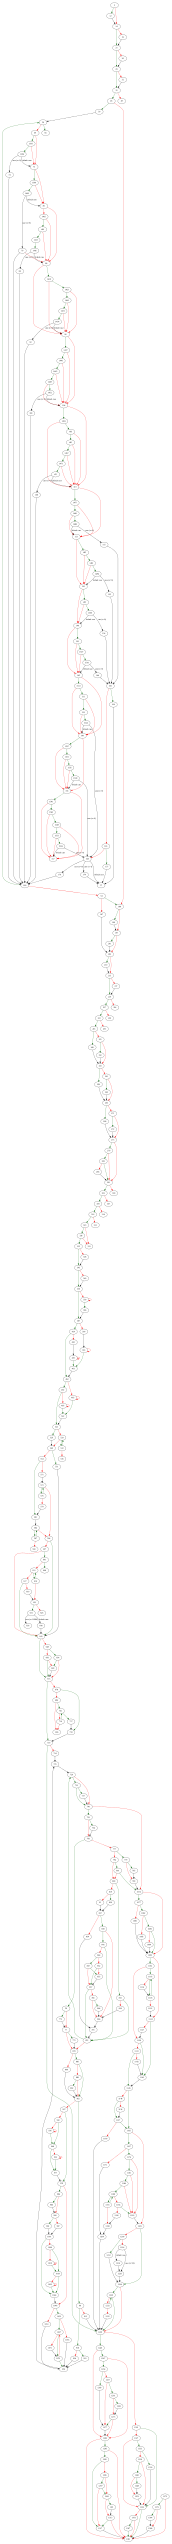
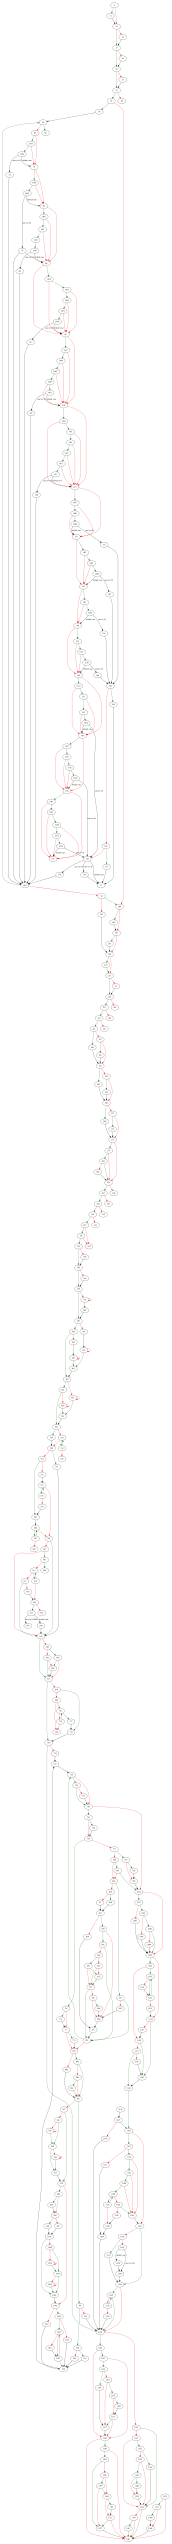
  strict digraph {
    fontname="Liberation Serif"
    node [fontname="Liberation Serif"]
    edge [color=darkgreen cond=true fontname="Liberation Serif"]
    2 [entry=true]
    12
    14
    21
    19
    29
    26
    35
    32
    46
    49
    50
    188
    56
    196
    197
    66
    69
    202
    201
    1393
    75
    54
    187
    210
    213
    1396
    1399
    80
    74
    1402
    1405
    88
    180
    79
    1409
    1419
    96
    1413
    1423
    1437
    104
    84
    n44 [label=1426]
    1441
    1455
    110
    92
    1445
    1459
    1477
    121
    100
    1463
    1481
    1487
    130
    108
    1484
    1491
    1497
    140
    115
    160
    164
    165
    175
    n68 [label=137]
    168
    1494
    1500
    1503
    145
    125
    134
    1507
    1513
    149
    1510
    1517
    1527
    153
    144
    1521
    1531
    1541
    157
    1535
    1545
    1549
    179
    174
    219
    217
    227
    224
    233
    230
    243
    236
    248
    251
    253
    252
    258
    261
    263
    262
    268
    271
    273
    272
    279
    291
    282
    302
    300
    286
    309
    307
    316
    314
    323
    321
    328
    333
    335
    345
    n129 [label=308]
    356
    349
    387
    359
    424
    390
    386
    462
    n138 [label=420]
    393
    492
    465
    430
    461
    523
    495
    522
    526
    529
    540
    532
    551
    554
    536
    641
    581
    571
    673
    648
    584
    573
    719
    678
    654
    666
    594
    587
    576
    579
    597
    601
    590
    608
    611
    614
    617
    621
    619
    631
    626
    636
    640
    1239
    724
    718
    686
    669
    1246
    1322
    725
    701
    696
    717
    710
    1247
    1282
    1355
    1327
    729
    733
    740
    737
    750
    1074
    754
    760
    1077
    1095
    768
    777
    1082
    1081
    1102
    1124
    772
    773
    779
    794
    775
    878
    785
    789
    801
    809
    883
    899
    902
    889
    815
    819
    872
    818
    826
    823
    866
    827
    871
    838
    834
    841
    844
    847
    852
    855
    857
    861
    864
    908
    927
    892
    918
    913
    979
    932
    921
    924
    984
    1046
    948
    936
    1056
    986
    990
    1052
    1051
    977
    952
    995
    997
    1057
    1055
    1001
    1044
    1006
    1019
    1010
    1023
    1072
    1071
    1086
    1085
    1105
    1129
    1143
    1127
    1094
    1118
    1116
    1133
    1145
    1122
    1142
    1165
-   1148
    1167
    1205
    1157
    1154
    1176
    1171
    1224
    1209
    1160
    1181
    1203
    1204
    1229
    1212
    1214
    1184
    1188
    1191
    1194
    1198
    1196
    1232
    1220
    1216
    1235
    1254
    1285
    1391
    1361
    1333
    1260
    1257
    1292
    1277
    1261
    1269
    1273
    1317
    1295
    1297
    1300
    1309
    1313
    1367
    1339
    1336
    1340
    1348
    1352
    1372
    1375
    1384
    1388
    1416
    1431
    1434
    1449
    1452
    1467
    1471
    1474
    1524
    1538
    1553
    1556
    2 -> 12
    2 -> 14 [color=red cond=false]
    12 -> 14 [color="" cond=""]
    14 -> 21
    14 -> 19 [color=red cond=false]
    21 -> 29
    21 -> 26 [color=red cond=false]
    19 -> 21 [color="" cond=""]
    29 -> 35
    29 -> 32 [color=red cond=false]
    26 -> 29 [color="" cond=""]
    35 -> 46
    35 -> 49 [color=red cond=false]
    32 -> 35 [color="" cond=""]
    46 -> 50
    46 -> 188 [color=red cond=false]
    50 -> 56 [color="" cond=""]
    188 -> 196
    188 -> 197 [color=red cond=false]
    56 -> 66
    56 -> 69 [color=red cond=false]
    196 -> 197 [color="" cond=""]
    197 -> 202 [color=red cond=false]
    197 -> 201
    69 -> 1393
    69 -> 75 [color=red cond=false]
    202 -> 210
    202 -> 213 [color=red cond=false]
    201 -> 202 [color="" cond=""]
    1393 -> 75 [color=red cond=false]
    1393 -> 1396
    75 -> 1399
    75 -> 80 [color=red cond=false]
    54 -> 188
    54 -> 187 [color=red cond=false]
    187 -> 202 [color="" cond=""]
    210 -> 213 [color="" cond=""]
    213 -> 219
    213 -> 217 [color=red cond=false]
    1396 -> 75 [cond="default case" label="default case" color=""]
    1396 -> 74 [cond="case (x=0)" label="case (x=0)" color=""]
    1399 -> 80 [color=red cond=false]
    1399 -> 1402
-   80 -> 1405 [color=red]
+   80 -> 1405
    80 -> 88 [color=red cond=false]
    74 -> 180 [color="" cond=""]
    1402 -> 80 [cond="default case" label="default case" color=""]
    1402 -> 79 [cond="case (x=0)" label="case (x=0)" color=""]
    1405 -> 88 [color=red cond=false]
    1405 -> 1409
    88 -> 1419
    88 -> 96 [color=red cond=false]
    180 -> 56
    180 -> 54 [color=red cond=false]
    79 -> 88 [color=red cond=false]
    79 -> 180 [color="" cond=""]
    1409 -> 88 [color=red cond=false]
    1409 -> 1413
    1419 -> 96 [color=red cond=false]
    1419 -> 1423
    96 -> 1437
    96 -> 104 [color=red cond=false]
    1413 -> 1416
    1423 -> 96 [color=red cond=false]
    1423 -> n44
    1437 -> 104 [color=red cond=false]
    1437 -> 1441
    104 -> 1455
    104 -> 110 [color=red cond=false]
    84 -> 180 [color="" cond=""]
    n44 -> 96 [color=red cond=false]
    n44 -> 1431
    1441 -> 104 [color=red cond=false]
    1441 -> 1445
    1455 -> 110 [color=red cond=false]
    1455 -> 1459
    110 -> 1477
    110 -> 121 [color=red cond=false]
    92 -> 180 [color="" cond=""]
    1445 -> 104 [color=red cond=false]
    1445 -> 1449
    1459 -> 110 [color=red cond=false]
    1459 -> 1463
    1477 -> 121 [color=red cond=false]
    1477 -> 1481
    121 -> 1487
    121 -> 130 [color=red cond=false]
    100 -> 180 [color="" cond=""]
    1463 -> 110 [color=red cond=false]
    1463 -> 1467
    1481 -> 121 [color=red cond=false]
    1481 -> 1484
    1487 -> 130 [color=red cond=false]
    1487 -> 1491
    130 -> 1497
    130 -> 140 [color=red cond=false]
    108 -> 180 [color="" cond=""]
    1484 -> 121 [cond="default case" label="default case" color=""]
    1484 -> 115 [cond="case (x=0)" label="case (x=0)" color=""]
    1491 -> 130 [color=red cond=false]
    1491 -> 1494
    1497 -> 140 [color=red cond=false]
    1497 -> 1500
    140 -> 1503
    140 -> 145 [color=red cond=false]
    115 -> 160 [color="" cond=""]
    160 -> 164
    160 -> 165 [color=red cond=false]
    164 -> 175 [color="" cond=""]
    165 -> n68
    165 -> 168 [color=red cond=false]
    n68 -> 175 [color="" cond=""]
    168 -> 175 [cond="default case" label="default case" color=""]
    168 -> 179 [cond="case (x=0)" label="case (x=0)" color=""]
    168 -> 174 [cond="case (x=1)" label="case (x=1)" color=""]
    1494 -> 130 [cond="default case" label="default case" color=""]
    1494 -> 125 [cond="case (x=0)" label="case (x=0)" color=""]
    1500 -> 140 [cond="default case" label="default case" color=""]
    1500 -> 134 [cond="case (x=0)" label="case (x=0)" color=""]
    1503 -> 145 [color=red cond=false]
    1503 -> 1507
    145 -> 1513
    145 -> 149 [color=red cond=false]
    125 -> 160 [color="" cond=""]
    134 -> 160 [color="" cond=""]
    1507 -> 145 [color=red cond=false]
    1507 -> 1510
    1513 -> 149 [color=red cond=false]
    1513 -> 1517
    149 -> 1527
    149 -> 153 [color=red cond=false]
    1510 -> 145 [cond="default case" label="default case" color=""]
    1510 -> 144 [cond="case (x=0)" label="case (x=0)" color=""]
    1517 -> 149 [color=red cond=false]
    1517 -> 1521
    1527 -> 153 [color=red cond=false]
    1527 -> 1531
    153 -> 1541
    153 -> 157 [color=red cond=false]
    144 -> 160 [color="" cond=""]
    1521 -> 149 [color=red cond=false]
    1521 -> 1524
    1531 -> 153 [color=red cond=false]
    1531 -> 1535
    1541 -> 157 [color=red cond=false]
    1541 -> 1545
    1535 -> 153 [color=red cond=false]
    1535 -> 1538
    1545 -> 157 [color=red cond=false]
    1545 -> 1549
    1549 -> 157 [color=red cond=false]
    1549 -> 1553
    179 -> 180 [color="" cond=""]
    174 -> 175 [color="" cond=""]
    219 -> 227
    219 -> 224 [color=red cond=false]
    217 -> 219 [color="" cond=""]
    227 -> 233
    227 -> 230 [color=red cond=false]
    233 -> 243
    233 -> 236 [color=red cond=false]
    243 -> 248
    243 -> 251 [color=red cond=false]
    248 -> 253 [color="" cond=""]
    251 -> 253 [color=red cond=false]
    251 -> 252
    253 -> 258
    253 -> 261 [color=red cond=false]
    252 -> 253 [color="" cond=""]
    258 -> 263 [color="" cond=""]
    261 -> 263 [color=red cond=false]
    261 -> 262
    263 -> 268
    263 -> 271 [color=red cond=false]
    262 -> 263 [color="" cond=""]
    268 -> 273 [color="" cond=""]
    271 -> 273 [color=red cond=false]
    271 -> 272
    273 -> 279
    273 -> 291 [color=red cond=false]
    272 -> 273 [color="" cond=""]
    279 -> 291 [color=red cond=false]
    279 -> 282
    291 -> 302
    291 -> 300 [color=red cond=false]
    282 -> 291
    282 -> 286 [color=red cond=false]
    302 -> 309
    302 -> 307 [color=red cond=false]
    286 -> 291 [color="" cond=""]
    309 -> 316
    309 -> 314 [color=red cond=false]
    316 -> 323
    316 -> 321 [color=red cond=false]
    323 -> 328
    323 -> 333 [color=red cond=false]
    328 -> 333 [color=red cond=false]
    328 -> 335
    335 -> 345
    335 -> n129 [color=red cond=false]
    345 -> 356
    345 -> 349 [color=red cond=false]
    n129 -> 345 [color="" cond=""]
    356 -> 387
    356 -> 359 [color=red cond=false]
    349 -> 356 [color="" cond=""]
    387 -> 424
    387 -> 390 [color=red cond=false]
    359 -> 359 [color=red cond=false]
    359 -> 386
    424 -> 462
    424 -> n138 [color=red cond=false]
    390 -> 393 [color="" cond=""]
    386 -> 387 [color="" cond=""]
    462 -> 492
    462 -> 465 [color=red cond=false]
    n138 -> 430 [color="" cond=""]
    393 -> 393 [color=red cond=false]
    393 -> 461
    492 -> 523
    492 -> 495 [color=red cond=false]
    465 -> 465 [color=red cond=false]
    465 -> 522
    430 -> 430 [color=red cond=false]
    430 -> 461
    461 -> 462 [color="" cond=""]
    523 -> 526
    523 -> 529 [color=red cond=false]
    495 -> 495 [color=red cond=false]
    495 -> 522
    522 -> 523 [color="" cond=""]
    526 -> 540 [color="" cond=""]
    529 -> 540 [color=red cond=false]
    529 -> 532
    540 -> 551
    540 -> 554 [color=red cond=false]
    532 -> 529
    532 -> 536 [color=red cond=false]
    551 -> 641 [color="" cond=""]
    554 -> 581
    554 -> 571 [color=red cond=false]
    641 -> 673
    641 -> 648 [color=red cond=false]
    581 -> 584 [color="" cond=""]
    571 -> 573 [color="" cond=""]
    673 -> 719
    673 -> 678 [color=red cond=false]
    648 -> 654
    648 -> 666 [color=red cond=false]
    584 -> 594 [color=red cond=false]
    584 -> 587
    573 -> 594 [color=red cond=false]
    573 -> 576
    719 -> 1239
    719 -> 724 [color=red cond=false]
    678 -> 718
    678 -> 686 [color=red cond=false]
    654 -> 673 [color=red cond=false]
    654 -> 669
    666 -> 673
    666 -> 669 [color=red cond=false]
    594 -> 641
    594 -> 597 [color=red cond=false]
    587 -> 584
    587 -> 590 [color=red cond=false]
    576 -> 573
    576 -> 579 [color=red cond=false]
    579 -> 581 [color="" cond=""]
    597 -> 641 [color=red cond=false]
    597 -> 601
    601 -> 608
    601 -> 611 [color=red cond=false]
    611 -> 614
    611 -> 617 [color=red cond=false]
    614 -> 611
    614 -> 621 [color=red cond=false]
    617 -> 641
    617 -> 619 [color=red cond=false]
    621 -> 631
    621 -> 626 [color=red cond=false]
    619 -> 621 [color="" cond=""]
    631 -> 636 [cond="case (x=16384)" label="case (x=16384)" color=""]
    631 -> 640 [cond="default case" label="default case" color=""]
    640 -> 641 [color="" cond=""]
    1239 -> 1246
    1239 -> 1322 [color=red cond=false]
    724 -> 725 [color="" cond=""]
    718 -> 719 [color="" cond=""]
    686 -> 701
    686 -> 696 [color=red cond=false]
    669 -> 673 [color="" cond=""]
    1246 -> 1247
    1246 -> 1282 [color=red cond=false]
    1322 -> 1355
    1322 -> 1327 [color=red cond=false]
    725 -> 729 [color="" cond=""]
    701 -> 717
    701 -> 710 [color=red cond=false]
    717 -> 718 [color="" cond=""]
    710 -> 701
    710 -> 696 [color=red cond=false]
    1247 -> 1282 [color=red cond=false]
    1247 -> 1254
    1282 -> 1285
    1282 -> 1391 [color=red cond=false]
    1355 -> 1391
    1355 -> 1361 [color=red cond=false]
    1327 -> 1355 [color=red cond=false]
    1327 -> 1333
    729 -> 733
    729 -> 740 [color=red cond=false]
    733 -> 740
-   733 -> 737 [cond=false]
+   733 -> 737 [color=red cond=false]
    740 -> 750
    740 -> 1074 [color=red cond=false]
    737 -> 740 [color="" cond=""]
    750 -> 754
    750 -> 760 [color=red cond=false]
    1074 -> 1077
    1074 -> 1095 [color=red cond=false]
    754 -> 760 [color="" cond=""]
    760 -> 768
    760 -> 777 [color=red cond=false]
    1077 -> 1082
    1077 -> 1081 [color=red cond=false]
    1095 -> 1102
    1095 -> 1124 [color=red cond=false]
    768 -> 772
    768 -> 773 [color=red cond=false]
    777 -> 779
    777 -> 794 [color=red cond=false]
    1082 -> 1086
    1082 -> 1085 [color=red cond=false]
    1081 -> 1095 [color="" cond=""]
    1102 -> 1105
    1102 -> 1129 [color=red cond=false]
    1124 -> 1143
    1124 -> 1127 [color=red cond=false]
    772 -> 773 [color="" cond=""]
    773 -> 775
    773 -> 878 [color=red cond=false]
    779 -> 785
    779 -> 789 [color=red cond=false]
    794 -> 801
    794 -> 809 [color=red cond=false]
    775 -> 878 [color="" cond=""]
    878 -> 883
    878 -> 899 [color=red cond=false]
    785 -> 789 [color="" cond=""]
    789 -> 1074 [color="" cond=""]
    801 -> 1074
    801 -> 809 [color=red cond=false]
    809 -> 815
    809 -> 819 [color=red cond=false]
    883 -> 902
    883 -> 889 [color=red cond=false]
    899 -> 902 [color="" cond=""]
    902 -> 908
    902 -> 927 [color=red cond=false]
    889 -> 902 [color=red cond=false]
    889 -> 892
    815 -> 872
    815 -> 818 [color=red cond=false]
    819 -> 826
    819 -> 823 [color=red cond=false]
    872 -> 729
    872 -> 878 [color=red cond=false]
    818 -> 866 [color="" cond=""]
    826 -> 827 [color="" cond=""]
    823 -> 827 [color="" cond=""]
    866 -> 871 [color="" cond=""]
    827 -> 838
    827 -> 834 [color=red cond=false]
    871 -> 872 [color="" cond=""]
    838 -> 866 [color=red cond=false]
    838 -> 841
    834 -> 871 [color="" cond=""]
    841 -> 872
    841 -> 844 [color=red cond=false]
    844 -> 847
    844 -> 852 [color=red cond=false]
    847 -> 855
    847 -> 857 [color=red cond=false]
    852 -> 855 [color=red cond=false]
    852 -> 857
    855 -> 857 [color="" cond=""]
    857 -> 872
    857 -> 861 [color=red cond=false]
    861 -> 866 [color=red cond=false]
    861 -> 864
    864 -> 866 [color="" cond=""]
    908 -> 918
    908 -> 913 [color=red cond=false]
    927 -> 979
    927 -> 932 [color=red cond=false]
    892 -> 902 [color="" cond=""]
    918 -> 921
    918 -> 924 [color=red cond=false]
    913 -> 1239 [color="" cond=""]
    979 -> 984
    979 -> 1046 [color=red cond=false]
    932 -> 948
    932 -> 936 [color=red cond=false]
    921 -> 1056 [color="" cond=""]
    924 -> 1056 [color="" cond=""]
    984 -> 986
    984 -> 990 [color=red cond=false]
    1046 -> 1052
    1046 -> 1051 [color=red cond=false]
    948 -> 977
    948 -> 952 [color=red cond=false]
    936 -> 948
    936 -> 936 [color=red cond=false]
    1056 -> 725 [color="" cond=""]
    986 -> 990 [color="" cond=""]
    990 -> 995
    990 -> 997 [color=red cond=false]
    1052 -> 1057
    1052 -> 1055 [color=red cond=false]
    1051 -> 1056 [color="" cond=""]
    977 -> 979 [color="" cond=""]
    952 -> 977
    952 -> 952 [color=red cond=false]
    995 -> 1001 [color="" cond=""]
    997 -> 1001 [color="" cond=""]
    1057 -> 1072
    1057 -> 1071 [color=red cond=false]
    1055 -> 1056 [color="" cond=""]
    1001 -> 1044
    1001 -> 1006 [color=red cond=false]
    1044 -> 1046 [color="" cond=""]
    1006 -> 1019
    1006 -> 1010 [color=red cond=false]
    1019 -> 1044
    1019 -> 1023 [color=red cond=false]
    1010 -> 1019
    1010 -> 1010 [color=red cond=false]
    1023 -> 1044
    1023 -> 1023 [color=red cond=false]
    1072 -> 1056
    1072 -> 1057 [color=red cond=false]
    1071 -> 1072 [color="" cond=""]
    1086 -> 1095
    1086 -> 1094 [color=red cond=false]
    1085 -> 1095 [color="" cond=""]
    1105 -> 1118
    1105 -> 1116 [color=red cond=false]
    1129 -> 1143
    1129 -> 1133 [color=red cond=false]
    1143 -> 1145 [color="" cond=""]
    1127 -> 1129 [color="" cond=""]
    1094 -> 1095 [color="" cond=""]
    1118 -> 1105
    1118 -> 1122 [color=red cond=false]
    1116 -> 1118 [color="" cond=""]
    1133 -> 1145
    1133 -> 1142 [color=red cond=false]
    1145 -> 1165
-   1145 -> 1148 [color=red cond=false]
    1122 -> 1124 [color="" cond=""]
    1142 -> 1143 [color="" cond=""]
    1165 -> 1167
    1165 -> 1205 [color=red cond=false]
-   1148 -> 1157
-   1148 -> 1154 [color=red cond=false]
    1167 -> 1176
    1167 -> 1171 [color=red cond=false]
    1205 -> 1224
    1205 -> 1209 [color=red cond=false]
    1157 -> 1165
    1157 -> 1160 [color=red cond=false]
    1154 -> 1157 [color="" cond=""]
    1176 -> 1181
    1176 -> 1203 [color=red cond=false]
    1171 -> 1204 [color="" cond=""]
    1224 -> 1239 [color=red cond=false]
    1224 -> 1229
    1209 -> 1212
    1209 -> 1214 [color=red cond=false]
    1160 -> 1239 [color="" cond=""]
    1181 -> 1203 [color=red cond=false]
    1181 -> 1184
    1203 -> 1205 [color="" cond=""]
    1204 -> 1239 [color="" cond=""]
    1229 -> 1239
    1229 -> 1232 [color=red cond=false]
    1212 -> 1224 [color="" cond=""]
    1214 -> 1220 [cond="case (x=22)" label="case (x=22)" color=""]
    1214 -> 1216 [cond="default case" label="default case" color=""]
    1184 -> 1203 [color=red cond=false]
    1184 -> 1188
    1188 -> 1191
    1188 -> 1194 [color=red cond=false]
    1191 -> 1188
    1191 -> 1198 [color=red cond=false]
    1194 -> 1203
    1194 -> 1196 [color=red cond=false]
    1198 -> 1204 [color="" cond=""]
    1196 -> 1198 [color="" cond=""]
    1232 -> 1229
    1232 -> 1235 [color=red cond=false]
    1220 -> 1224 [color="" cond=""]
    1216 -> 1220 [color="" cond=""]
    1235 -> 1239 [color="" cond=""]
    1254 -> 1260
    1254 -> 1257 [color=red cond=false]
    1285 -> 1391 [color=red cond=false]
    1285 -> 1292
    1361 -> 1391 [color=red cond=false]
    1361 -> 1367
    1333 -> 1339
    1333 -> 1336 [color=red cond=false]
    1260 -> 1277 [color="" cond=""]
    1257 -> 1277 [color=red cond=false]
    1257 -> 1261
    1292 -> 1317
    1292 -> 1295 [color=red cond=false]
    1277 -> 1282 [color="" cond=""]
    1261 -> 1269
    1261 -> 1273 [color=red cond=false]
    1269 -> 1273 [color="" cond=""]
    1273 -> 1282 [color=red cond=false]
    1273 -> 1277
    1317 -> 1391 [color="" cond=""]
    1295 -> 1297
    1295 -> 1300 [color=red cond=false]
    1297 -> 1317 [color=red cond=false]
    1297 -> 1300
    1300 -> 1309
    1300 -> 1313 [color=red cond=false]
    1309 -> 1313 [color="" cond=""]
    1313 -> 1391 [color=red cond=false]
    1313 -> 1317
    1367 -> 1391
    1339 -> 1355 [color="" cond=""]
    1336 -> 1355 [color=red cond=false]
    1336 -> 1340
    1340 -> 1348
    1340 -> 1352 [color=red cond=false]
    1348 -> 1352 [color="" cond=""]
    1352 -> 1355 [color="" cond=""]
    1372 -> 1391 [color=red cond=false]
    1372 -> 1375
    1375 -> 1384
    1375 -> 1388 [color=red cond=false]
    1384 -> 1388 [color="" cond=""]
    1388 -> 1391 [color="" cond=""]
    1416 -> 88 [cond="default case" label="default case" color=""]
    1416 -> 84 [cond="case (x=0)" label="case (x=0)" color=""]
    1431 -> 96 [color=red cond=false]
    1431 -> 1434
    1434 -> 96 [cond="default case" label="default case" color=""]
    1434 -> 92 [cond="case (x=0)" label="case (x=0)" color=""]
    1449 -> 104 [color=red cond=false]
    1449 -> 1452
    1452 -> 104 [cond="default case" label="default case" color=""]
    1452 -> 100 [cond="case (x=0)" label="case (x=0)" color=""]
    1467 -> 110 [color=red cond=false]
    1467 -> 1471
    1471 -> 110 [color=red cond=false]
    1471 -> 1474
    1474 -> 110 [cond="default case" label="default case" color=""]
    1474 -> 108 [cond="case (x=0)" label="case (x=0)" color=""]
    1524 -> 168 [cond="case (x=0)" label="case (x=0)" color=""]
    1524 -> 149 [cond="default case" label="default case" color=""]
    1538 -> 168 [cond="case (x=0)" label="case (x=0)" color=""]
    1538 -> 153 [cond="default case" label="default case" color=""]
    1553 -> 157 [color=red cond=false]
    1553 -> 1556
    1556 -> 168 [cond="case (x=0)" label="case (x=0)" color=""]
    1556 -> 157 [cond="default case" label="default case" color=""]
  }
